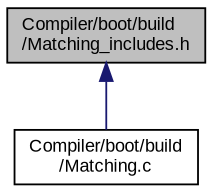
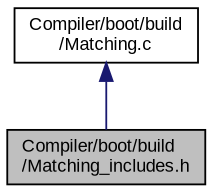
  digraph {
    fontname="Liberation Sans"
    node [color=black fontname="Liberation Sans" fontsize=10 shape=record style=filled]
    n1 [fillcolor=grey75 fontcolor=black height=0.2 label="Compiler/boot/build\l/Matching_includes.h" width=0.4]
    n2 [fillcolor=white height=0.2 label="Compiler/boot/build\l/Matching.c" width=0.4]
-   n1 -> n2 [color=midnightblue dir=back fontname="Liberation Sans" fontsize=10 labelfontname=Helvetica labelfontsize=10 style=solid]
+   n2 -> n1 [color=midnightblue dir=back fontname="Liberation Sans" fontsize=10 labelfontname=Helvetica labelfontsize=10 style=solid]
  }
